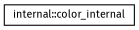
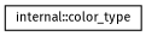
  digraph {
    rankdir=TB
    fontname="Fira Sans"
-   n1 [color=black fillcolor=white fontname="Fira Sans" fontsize=10 height=0.2 label="internal::color_internal" shape=record style=filled width=0.4]
+   n1 [color=black fillcolor=white fontname="Fira Sans" fontsize=10 height=0.2 label="internal::color_type" shape=record style=filled width=0.4]
  }
